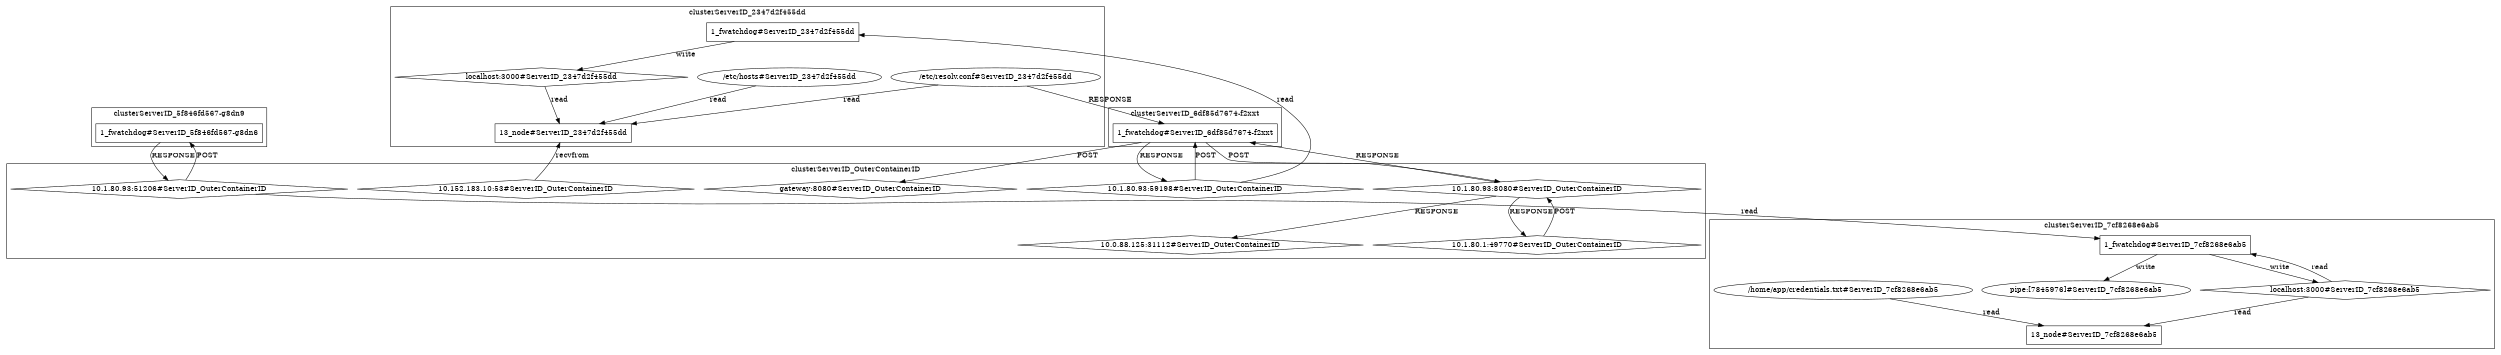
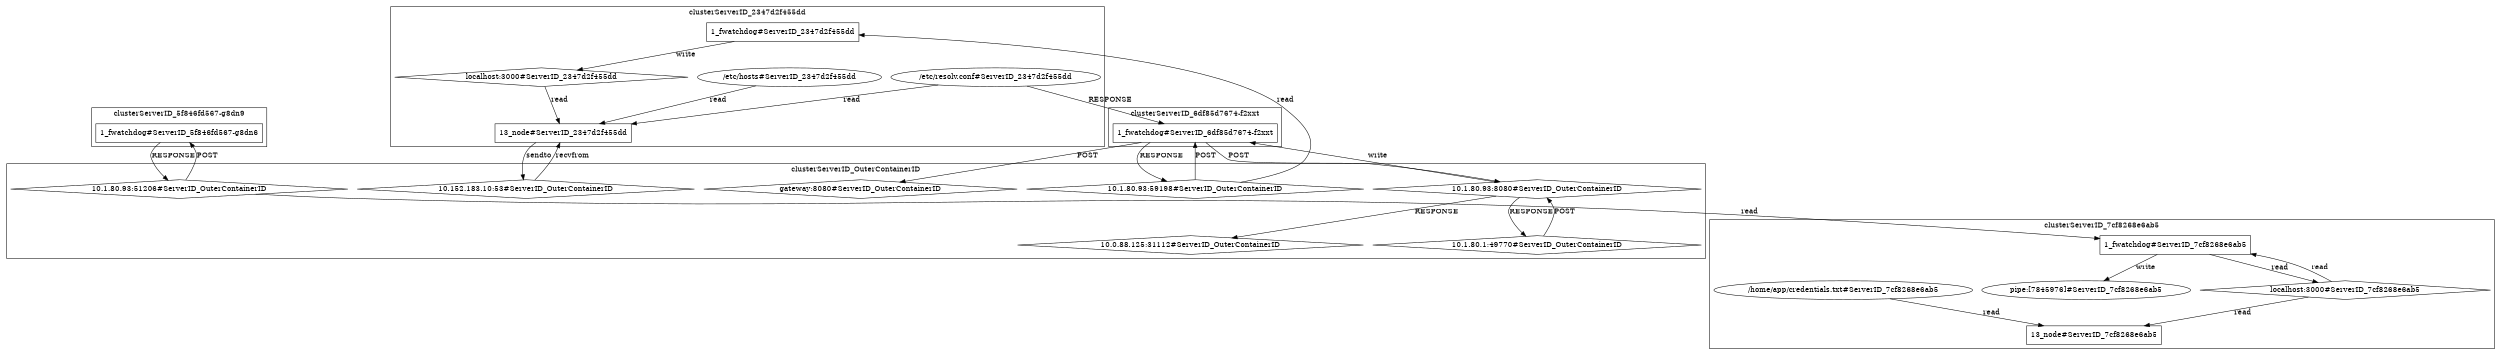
  digraph {
    node [shape=diamond]
    "/etc/hosts#ServerID_2347d2f455dd" [shape=ellipse]
    "13_node#ServerID_2347d2f455dd" [shape=box]
    "1_fwatchdog#ServerID_2347d2f455dd" [shape=box]
    "localhost:3000#ServerID_2347d2f455dd"
    "/etc/resolv.conf#ServerID_2347d2f455dd" [shape=ellipse]
    "1_fwatchdog#ServerID_5f846fd567-g8dn6" [shape=box]
    "1_fwatchdog#ServerID_6df85d7674-f2xxt" [shape=box]
    "1_fwatchdog#ServerID_7cf8268e6ab5" [shape=box]
    "localhost:3000#ServerID_7cf8268e6ab5"
    "13_node#ServerID_7cf8268e6ab5" [shape=box]
    "/home/app/credentials.txt#ServerID_7cf8268e6ab5" [shape=ellipse]
    "pipe:[7845976]#ServerID_7cf8268e6ab5" [shape=ellipse]
    "10.1.80.93:59198#ServerID_OuterContainerID"
    "gateway:8080#ServerID_OuterContainerID"
    "10.1.80.93:51206#ServerID_OuterContainerID"
    "10.1.80.93:8080#ServerID_OuterContainerID"
    "10.152.183.10:53#ServerID_OuterContainerID"
    "10.1.80.1:49770#ServerID_OuterContainerID"
    "10.0.88.125:31112#ServerID_OuterContainerID"
    subgraph cluster_1 {
      label=clusterServerID_2347d2f455dd
      "/etc/hosts#ServerID_2347d2f455dd"
      "13_node#ServerID_2347d2f455dd"
      "1_fwatchdog#ServerID_2347d2f455dd"
      "localhost:3000#ServerID_2347d2f455dd"
      "/etc/resolv.conf#ServerID_2347d2f455dd"
    }
    subgraph cluster_2 {
      label="clusterServerID_5f846fd567-g8dn9"
      "1_fwatchdog#ServerID_5f846fd567-g8dn6"
    }
    subgraph cluster_3 {
      label="clusterServerID_6df85d7674-f2xxt"
      "1_fwatchdog#ServerID_6df85d7674-f2xxt"
    }
    subgraph cluster_4 {
      label=clusterServerID_7cf8268e6ab5
      "1_fwatchdog#ServerID_7cf8268e6ab5"
      "localhost:3000#ServerID_7cf8268e6ab5"
      "13_node#ServerID_7cf8268e6ab5"
      "/home/app/credentials.txt#ServerID_7cf8268e6ab5"
      "pipe:[7845976]#ServerID_7cf8268e6ab5"
    }
    subgraph cluster_5 {
      label=clusterServerID_OuterContainerID
      "10.1.80.93:59198#ServerID_OuterContainerID"
      "gateway:8080#ServerID_OuterContainerID"
      "10.1.80.93:51206#ServerID_OuterContainerID"
      "10.1.80.93:8080#ServerID_OuterContainerID"
      "10.152.183.10:53#ServerID_OuterContainerID"
      "10.1.80.1:49770#ServerID_OuterContainerID"
      "10.0.88.125:31112#ServerID_OuterContainerID"
    }
    "/etc/hosts#ServerID_2347d2f455dd" -> "13_node#ServerID_2347d2f455dd" [label=read]
+   "13_node#ServerID_2347d2f455dd" -> "10.152.183.10:53#ServerID_OuterContainerID" [label=sendto]
    "1_fwatchdog#ServerID_2347d2f455dd" -> "localhost:3000#ServerID_2347d2f455dd" [label=write]
    "localhost:3000#ServerID_2347d2f455dd" -> "13_node#ServerID_2347d2f455dd" [label=read]
    "/etc/resolv.conf#ServerID_2347d2f455dd" -> "13_node#ServerID_2347d2f455dd" [label=read]
    "/etc/resolv.conf#ServerID_2347d2f455dd" -> "1_fwatchdog#ServerID_6df85d7674-f2xxt" [label=RESPONSE]
    "1_fwatchdog#ServerID_5f846fd567-g8dn6" -> "10.1.80.93:51206#ServerID_OuterContainerID" [label=RESPONSE]
    "1_fwatchdog#ServerID_6df85d7674-f2xxt" -> "10.1.80.93:59198#ServerID_OuterContainerID" [label=RESPONSE]
    "1_fwatchdog#ServerID_6df85d7674-f2xxt" -> "gateway:8080#ServerID_OuterContainerID" [label=POST]
    "1_fwatchdog#ServerID_6df85d7674-f2xxt" -> "10.1.80.93:8080#ServerID_OuterContainerID" [label=POST]
-   "1_fwatchdog#ServerID_7cf8268e6ab5" -> "localhost:3000#ServerID_7cf8268e6ab5" [label=write]
+   "1_fwatchdog#ServerID_7cf8268e6ab5" -> "localhost:3000#ServerID_7cf8268e6ab5" [label=read]
    "1_fwatchdog#ServerID_7cf8268e6ab5" -> "pipe:[7845976]#ServerID_7cf8268e6ab5" [label=write]
    "localhost:3000#ServerID_7cf8268e6ab5" -> "1_fwatchdog#ServerID_7cf8268e6ab5" [label=read]
    "localhost:3000#ServerID_7cf8268e6ab5" -> "13_node#ServerID_7cf8268e6ab5" [label=read]
    "/home/app/credentials.txt#ServerID_7cf8268e6ab5" -> "13_node#ServerID_7cf8268e6ab5" [label=read]
    "10.1.80.93:59198#ServerID_OuterContainerID" -> "1_fwatchdog#ServerID_2347d2f455dd" [label=read]
    "10.1.80.93:59198#ServerID_OuterContainerID" -> "1_fwatchdog#ServerID_6df85d7674-f2xxt" [label=POST]
    "10.1.80.93:51206#ServerID_OuterContainerID" -> "1_fwatchdog#ServerID_5f846fd567-g8dn6" [label=POST]
    "10.1.80.93:51206#ServerID_OuterContainerID" -> "1_fwatchdog#ServerID_7cf8268e6ab5" [label=read]
-   "10.1.80.93:8080#ServerID_OuterContainerID" -> "1_fwatchdog#ServerID_6df85d7674-f2xxt" [label=RESPONSE]
+   "10.1.80.93:8080#ServerID_OuterContainerID" -> "1_fwatchdog#ServerID_6df85d7674-f2xxt" [label=write]
    "10.1.80.93:8080#ServerID_OuterContainerID" -> "10.1.80.1:49770#ServerID_OuterContainerID" [label=RESPONSE]
    "10.1.80.93:8080#ServerID_OuterContainerID" -> "10.0.88.125:31112#ServerID_OuterContainerID" [label=RESPONSE]
    "10.152.183.10:53#ServerID_OuterContainerID" -> "13_node#ServerID_2347d2f455dd" [label=recvfrom]
    "10.1.80.1:49770#ServerID_OuterContainerID" -> "10.1.80.93:8080#ServerID_OuterContainerID" [label=POST]
  }
